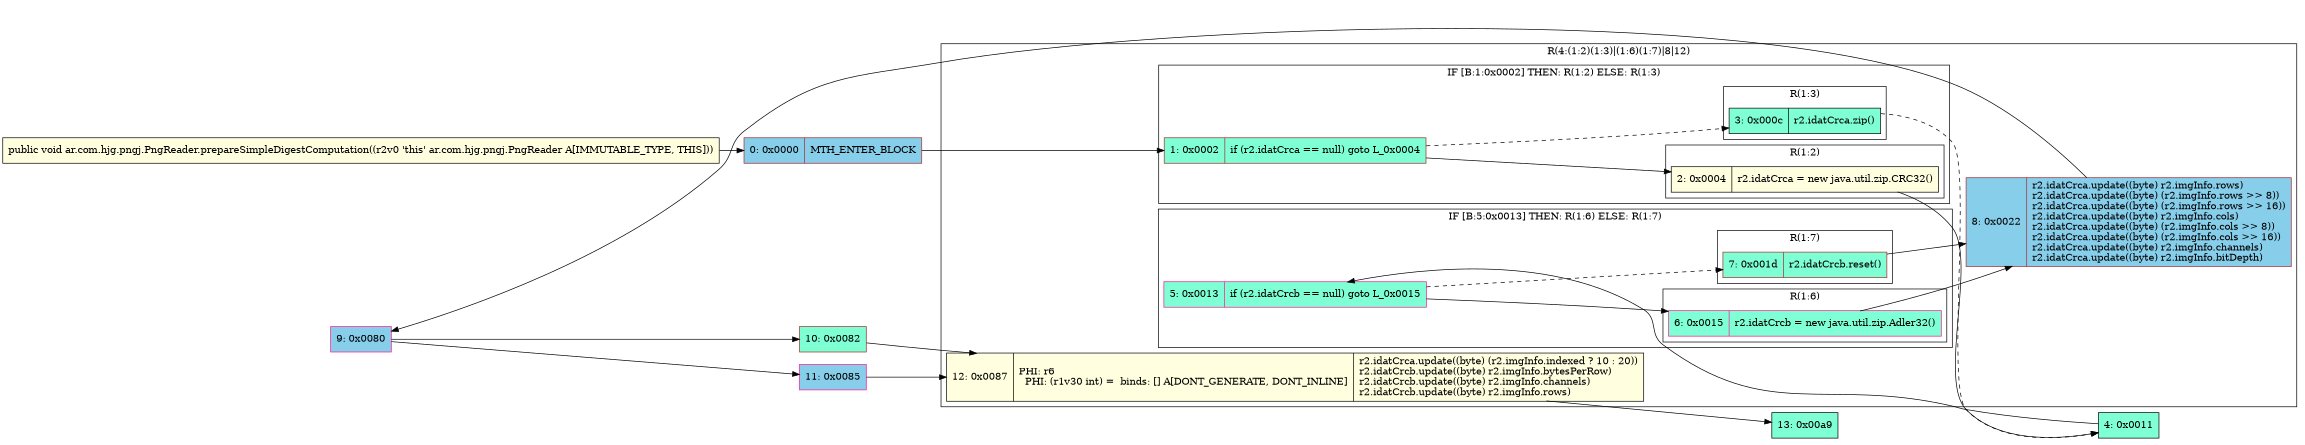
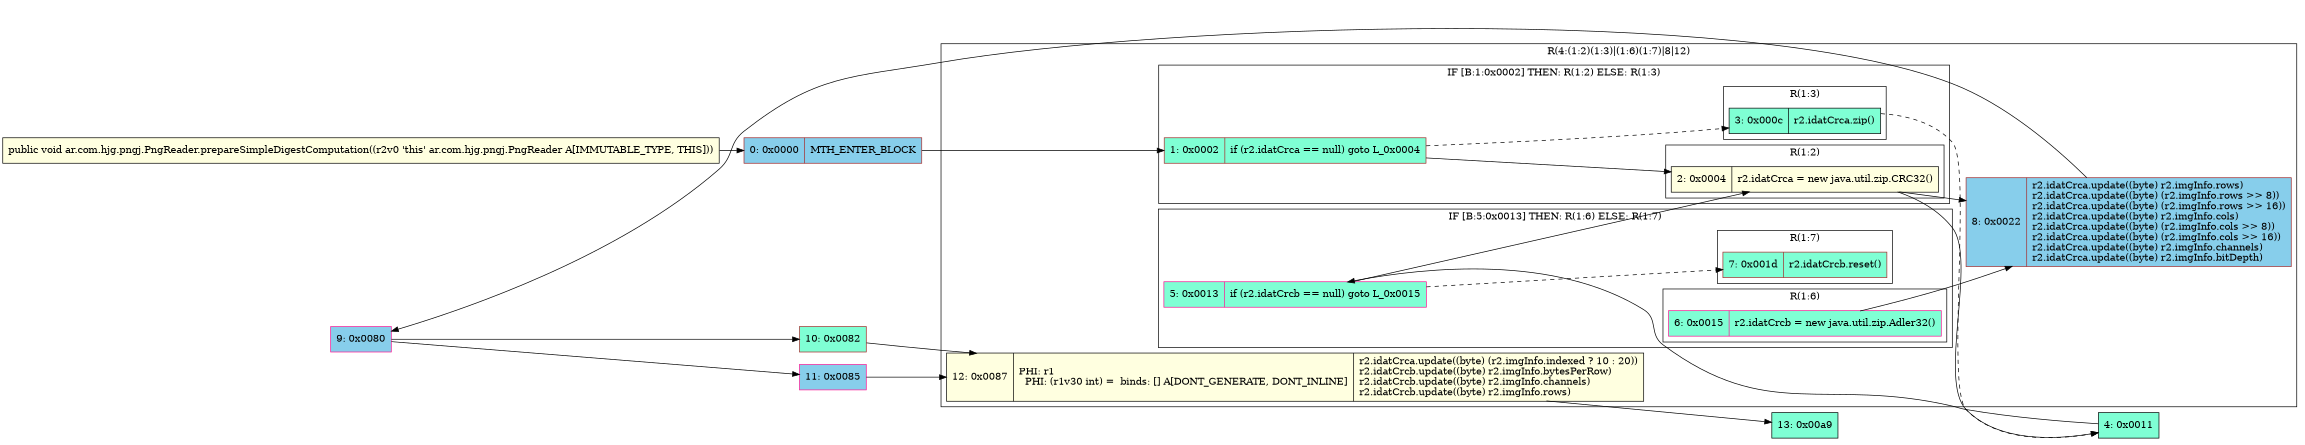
  digraph {
    rankdir=LR
    node [color=black fillcolor=aquamarine shape=record style=filled]
    n1 [fillcolor=lightyellow label="{2\:\ 0x0004|r2.idatCrca = new java.util.zip.CRC32()\l}"]
    n2 [label="{3\:\ 0x000c|r2.idatCrca.zip()\l}"]
    n3 [color=brown label="{1\:\ 0x0002|if (r2.idatCrca == null) goto L_0x0004\l}"]
    n4 [color=deeppink label="{6\:\ 0x0015|r2.idatCrcb = new java.util.zip.Adler32()\l}"]
    n5 [color=brown label="{7\:\ 0x001d|r2.idatCrcb.reset()\l}"]
    n6 [color=deeppink label="{5\:\ 0x0013|if (r2.idatCrcb == null) goto L_0x0015\l}"]
    n7 [color=brown fillcolor=skyblue label="{8\:\ 0x0022|r2.idatCrca.update((byte) r2.imgInfo.rows)\lr2.idatCrca.update((byte) (r2.imgInfo.rows \>\> 8))\lr2.idatCrca.update((byte) (r2.imgInfo.rows \>\> 16))\lr2.idatCrca.update((byte) r2.imgInfo.cols)\lr2.idatCrca.update((byte) (r2.imgInfo.cols \>\> 8))\lr2.idatCrca.update((byte) (r2.imgInfo.cols \>\> 16))\lr2.idatCrca.update((byte) r2.imgInfo.channels)\lr2.idatCrca.update((byte) r2.imgInfo.bitDepth)\l}"]
-   n8 [fillcolor=lightyellow label="{12\:\ 0x0087|PHI: r6 \l  PHI: (r1v30 int) =  binds: [] A[DONT_GENERATE, DONT_INLINE]\l|r2.idatCrca.update((byte) (r2.imgInfo.indexed ? 10 : 20))\lr2.idatCrcb.update((byte) r2.imgInfo.bytesPerRow)\lr2.idatCrcb.update((byte) r2.imgInfo.channels)\lr2.idatCrcb.update((byte) r2.imgInfo.rows)\l}"]
+   n8 [fillcolor=lightyellow label="{12\:\ 0x0087|PHI: r1 \l  PHI: (r1v30 int) =  binds: [] A[DONT_GENERATE, DONT_INLINE]\l|r2.idatCrca.update((byte) (r2.imgInfo.indexed ? 10 : 20))\lr2.idatCrcb.update((byte) r2.imgInfo.bytesPerRow)\lr2.idatCrcb.update((byte) r2.imgInfo.channels)\lr2.idatCrcb.update((byte) r2.imgInfo.rows)\l}"]
    n9 [label="{4\:\ 0x0011}"]
    n10 [color=deeppink fillcolor=skyblue label="{9\:\ 0x0080}"]
    n11 [label="{13\:\ 0x00a9}"]
    n12 [color=brown label="{10\:\ 0x0082}"]
    n13 [color=deeppink fillcolor=skyblue label="{11\:\ 0x0085}"]
    n14 [color=brown fillcolor=skyblue label="{0\:\ 0x0000|MTH_ENTER_BLOCK\l}"]
    n15 [fillcolor=lightyellow label="{public void ar.com.hjg.pngj.PngReader.prepareSimpleDigestComputation((r2v0 'this' ar.com.hjg.pngj.PngReader A[IMMUTABLE_TYPE, THIS])) }"]
    subgraph cluster_1 {
      label="R(4:(1:2)(1:3)|(1:6)(1:7)|8|12)"
      n7
      n8
      subgraph cluster_2 {
        label="IF [B:1:0x0002] THEN: R(1:2) ELSE: R(1:3)"
        n3
        subgraph cluster_3 {
          label="R(1:2)"
          n1
        }
        subgraph cluster_4 {
          label="R(1:3)"
          n2
        }
      }
      subgraph cluster_5 {
        label="IF [B:5:0x0013] THEN: R(1:6) ELSE: R(1:7)"
        n6
        subgraph cluster_6 {
          label="R(1:6)"
          n4
        }
        subgraph cluster_7 {
          label="R(1:7)"
          n5
        }
      }
    }
    n1 -> n9
    n2 -> n9 [style=dashed]
    n3 -> n1
    n3 -> n2 [style=dashed]
    n4 -> n7
-   n5 -> n7
-   n6 -> n4
+   n1 -> n7
+   n6 -> n1
    n6 -> n5 [style=dashed]
    n7 -> n10
    n8 -> n11
    n9 -> n6
    n10 -> n12
    n10 -> n13
    n12 -> n8
    n13 -> n8
    n14 -> n3
    n15 -> n14
  }
